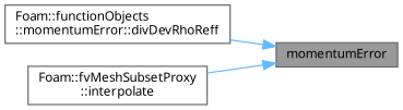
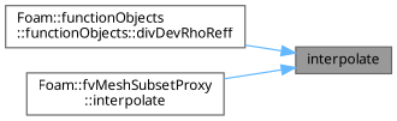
  digraph {
    fontname="Noto Sans"
    rankdir=RL
    node [color=grey40 fillcolor=white fontname="Noto Sans" fontsize=10 shape=box style=filled]
    edge [color=steelblue1 dir=back fontname="Noto Sans" fontsize=10 labelfontname=Helvetica labelfontsize=10 style=solid]
-   n1 [color=gray40 fillcolor=grey60 fontcolor=black height=0.2 label=momentumError width=0.4]
-   n2 [height=0.2 label="Foam::functionObjects\l::momentumError::divDevRhoReff" width=0.4]
+   n1 [color=gray40 fillcolor=grey60 fontcolor=black height=0.2 label=interpolate width=0.4]
+   n2 [height=0.2 label="Foam::functionObjects\l::functionObjects::divDevRhoReff" width=0.4]
    n3 [height=0.2 label="Foam::fvMeshSubsetProxy\l::interpolate" width=0.4]
    n1 -> n2
    n1 -> n3
  }
